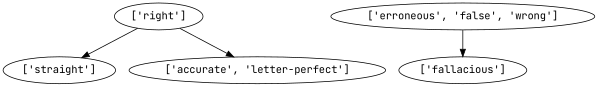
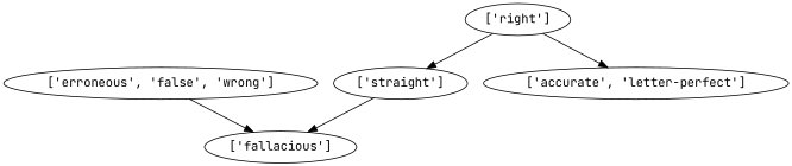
  strict digraph {
    fontname="JetBrains Mono"
    node [fontname="JetBrains Mono"]
    edge [fontname="JetBrains Mono"]
    "['straight']"
    "['fallacious']"
    "['erroneous', 'false', 'wrong']"
    "['right']"
    "['accurate', 'letter-perfect']"
+   "['straight']" -> "['fallacious']"
    "['erroneous', 'false', 'wrong']" -> "['fallacious']"
    "['right']" -> "['straight']"
    "['right']" -> "['accurate', 'letter-perfect']"
  }
